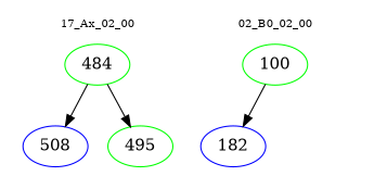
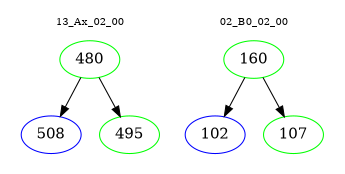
  digraph {
    node [color=green]
    edge [color=black]
-   n1 [label=484]
+   n1 [label=480]
    n2 [color=blue label=508]
    n3 [label=495]
-   n4 [label=100]
-   n5 [color=blue label=182]
+   n4 [label=160]
+   n5 [color=blue label=102]
+   n6 [label=107]
    subgraph cluster_1 {
      color=white
      fontsize=10
-     label="17_Ax_02_00"
+     label="13_Ax_02_00"
      n1
      n2
      n3
    }
    subgraph cluster_2 {
      color=white
      fontsize=10
      label="02_B0_02_00"
      n4
      n5
+     n6
    }
    n1 -> n2
    n1 -> n3
    n4 -> n5
+   n4 -> n6
  }
